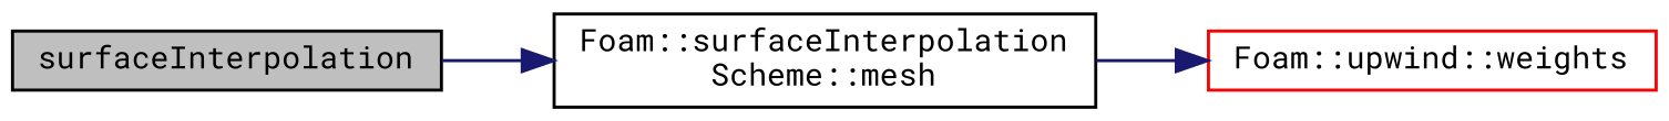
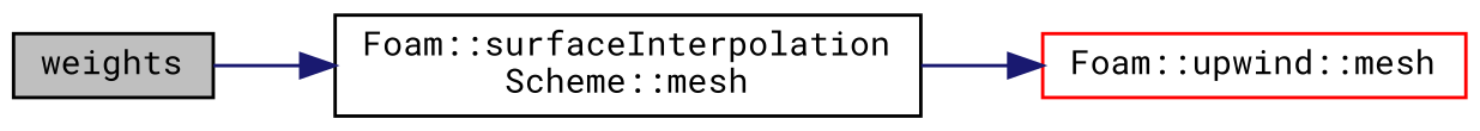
  digraph {
    fontname="Roboto Mono"
    rankdir=LR
    node [color=black fontname="Roboto Mono" fontsize=10 shape=record]
    edge [color=midnightblue fontname="Roboto Mono" fontsize=10 labelfontname=Helvetica labelfontsize=10 style=solid]
-   n1 [fillcolor=grey75 fontcolor=black height=0.2 label=surfaceInterpolation style=filled width=0.4]
+   n1 [fillcolor=grey75 fontcolor=black height=0.2 label=weights style=filled width=0.4]
    n2 [height=0.2 label="Foam::surfaceInterpolation\lScheme::mesh" width=0.4]
-   n3 [color=red height=0.2 label="Foam::upwind::weights" width=0.4]
+   n3 [color=red height=0.2 label="Foam::upwind::mesh" width=0.4]
    n1 -> n2
    n2 -> n3
  }
